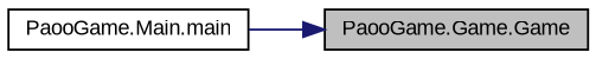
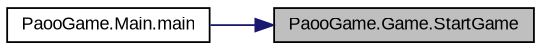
  digraph {
    rankdir=RL
    fontname="Liberation Sans"
    node [color=black fontname="Liberation Sans" fontsize=10 shape=record style=filled]
-   n1 [fillcolor=grey75 fontcolor=black height=0.2 label="PaooGame.Game.Game" width=0.4]
+   n1 [fillcolor=grey75 fontcolor=black height=0.2 label="PaooGame.Game.StartGame" width=0.4]
    n2 [fillcolor=white height=0.2 label="PaooGame.Main.main" width=0.4]
    n1 -> n2 [color=midnightblue dir=back fontname="Liberation Sans" fontsize=10 labelfontname=Helvetica labelfontsize=10 style=solid]
  }
